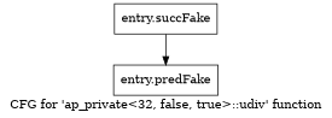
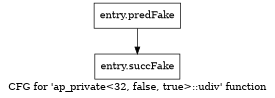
  digraph {
    label="CFG for 'ap_private\<32, false, true\>::udiv' function"
    node [shape=record]
    n1 [label="{entry.predFake}"]
    n2 [filename="/home/omerfaruk/tools/Xilinx/Vitis_HLS/2023.2/include/etc/ap_private.h" label="{entry.succFake}" linenumber=2260]
-   n2 -> n1 [execusionnum=0 filename="/home/omerfaruk/tools/Xilinx/Vitis_HLS/2023.2/include/etc/ap_private.h"]
+   n1 -> n2 [execusionnum=0 filename="/home/omerfaruk/tools/Xilinx/Vitis_HLS/2023.2/include/etc/ap_private.h"]
  }
